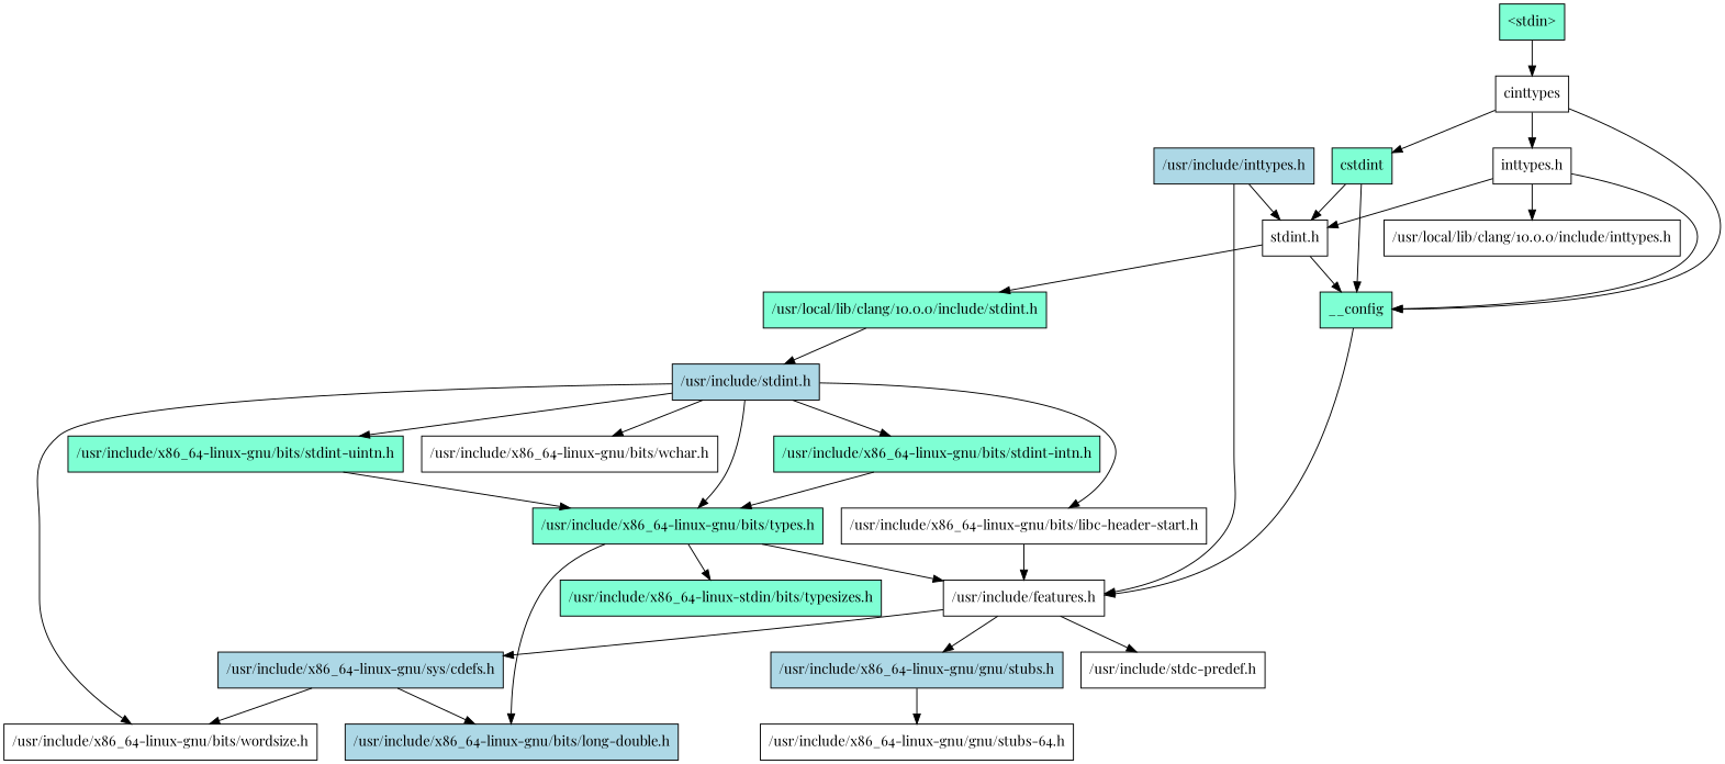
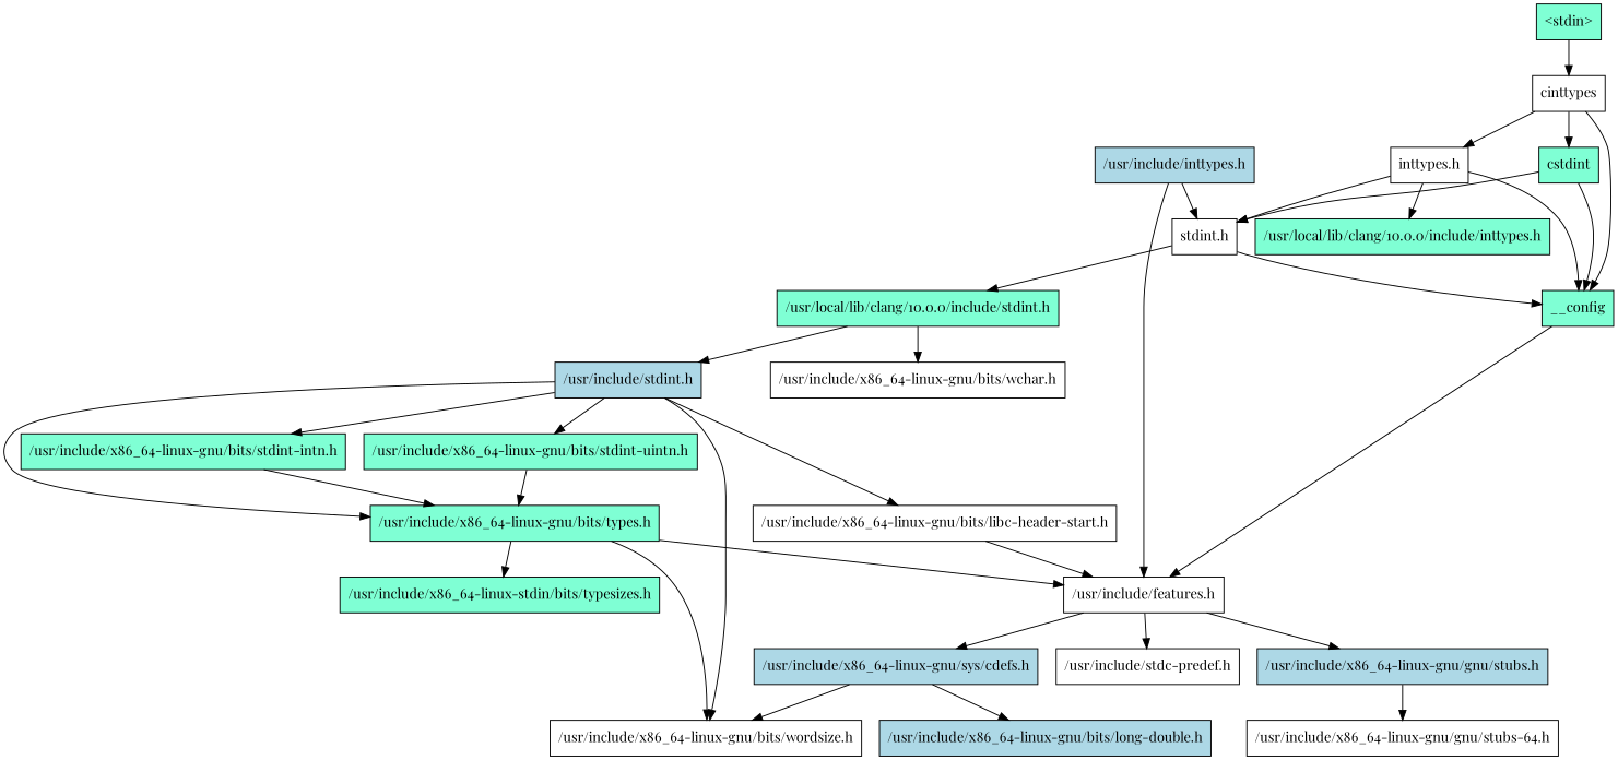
  digraph {
    fontname="Playfair Display"
    node [fillcolor=white fontname="Playfair Display" shape=box style=filled]
    edge [fontname="Playfair Display"]
    n1 [fillcolor=aquamarine label="\<stdin\>"]
    n2 [label=cinttypes]
    n3 [fillcolor=aquamarine label=cstdint]
    n4 [fillcolor=aquamarine label=__config]
    n5 [label="inttypes.h"]
    n6 [label="stdint.h"]
    n7 [label="/usr/include/features.h"]
-   n8 [label="/usr/local/lib/clang/10.0.0/include/inttypes.h"]
+   n8 [fillcolor=aquamarine label="/usr/local/lib/clang/10.0.0/include/inttypes.h"]
    n9 [fillcolor=aquamarine label="/usr/local/lib/clang/10.0.0/include/stdint.h"]
    n10 [fillcolor=lightblue label="/usr/include/stdint.h"]
    n11 [label="/usr/include/x86_64-linux-gnu/bits/libc-header-start.h"]
    n12 [fillcolor=aquamarine label="/usr/include/x86_64-linux-gnu/bits/types.h"]
    n13 [label="/usr/include/x86_64-linux-gnu/bits/wchar.h"]
    n14 [fillcolor=aquamarine label="/usr/include/x86_64-linux-gnu/bits/stdint-intn.h"]
    n15 [fillcolor=aquamarine label="/usr/include/x86_64-linux-gnu/bits/stdint-uintn.h"]
    n16 [label="/usr/include/x86_64-linux-gnu/bits/wordsize.h"]
    n17 [fillcolor=aquamarine label="/usr/include/x86_64-linux-stdin/bits/typesizes.h"]
    n18 [label="/usr/include/stdc-predef.h"]
    n19 [fillcolor=lightblue label="/usr/include/x86_64-linux-gnu/sys/cdefs.h"]
    n20 [fillcolor=lightblue label="/usr/include/x86_64-linux-gnu/gnu/stubs.h"]
    n21 [fillcolor=lightblue label="/usr/include/inttypes.h"]
    n22 [fillcolor=lightblue label="/usr/include/x86_64-linux-gnu/bits/long-double.h"]
    n23 [label="/usr/include/x86_64-linux-gnu/gnu/stubs-64.h"]
    n1 -> n2
    n2 -> n3
    n2 -> n4
    n2 -> n5
    n3 -> n4
    n3 -> n6
    n4 -> n7
    n5 -> n4
    n5 -> n6
    n5 -> n8
    n6 -> n4
    n6 -> n9
    n7 -> n18
    n7 -> n19
    n7 -> n20
    n9 -> n10
    n10 -> n11
    n10 -> n12
-   n10 -> n13
+   n9 -> n13
    n10 -> n14
    n10 -> n15
    n10 -> n16
    n11 -> n7
    n12 -> n7
-   n12 -> n22
+   n12 -> n16
    n12 -> n17
    n14 -> n12
    n15 -> n12
    n19 -> n16
    n19 -> n22
    n20 -> n23
    n21 -> n6
    n21 -> n7
  }
